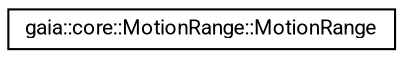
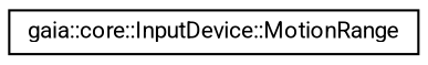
  digraph {
    rankdir=TB
    fontname=Roboto
-   n1 [color=black fillcolor=white fontname=Roboto fontsize=10 height=0.2 label="gaia::core::MotionRange::MotionRange" shape=record style=filled width=0.4]
+   n1 [color=black fillcolor=white fontname=Roboto fontsize=10 height=0.2 label="gaia::core::InputDevice::MotionRange" shape=record style=filled width=0.4]
  }
